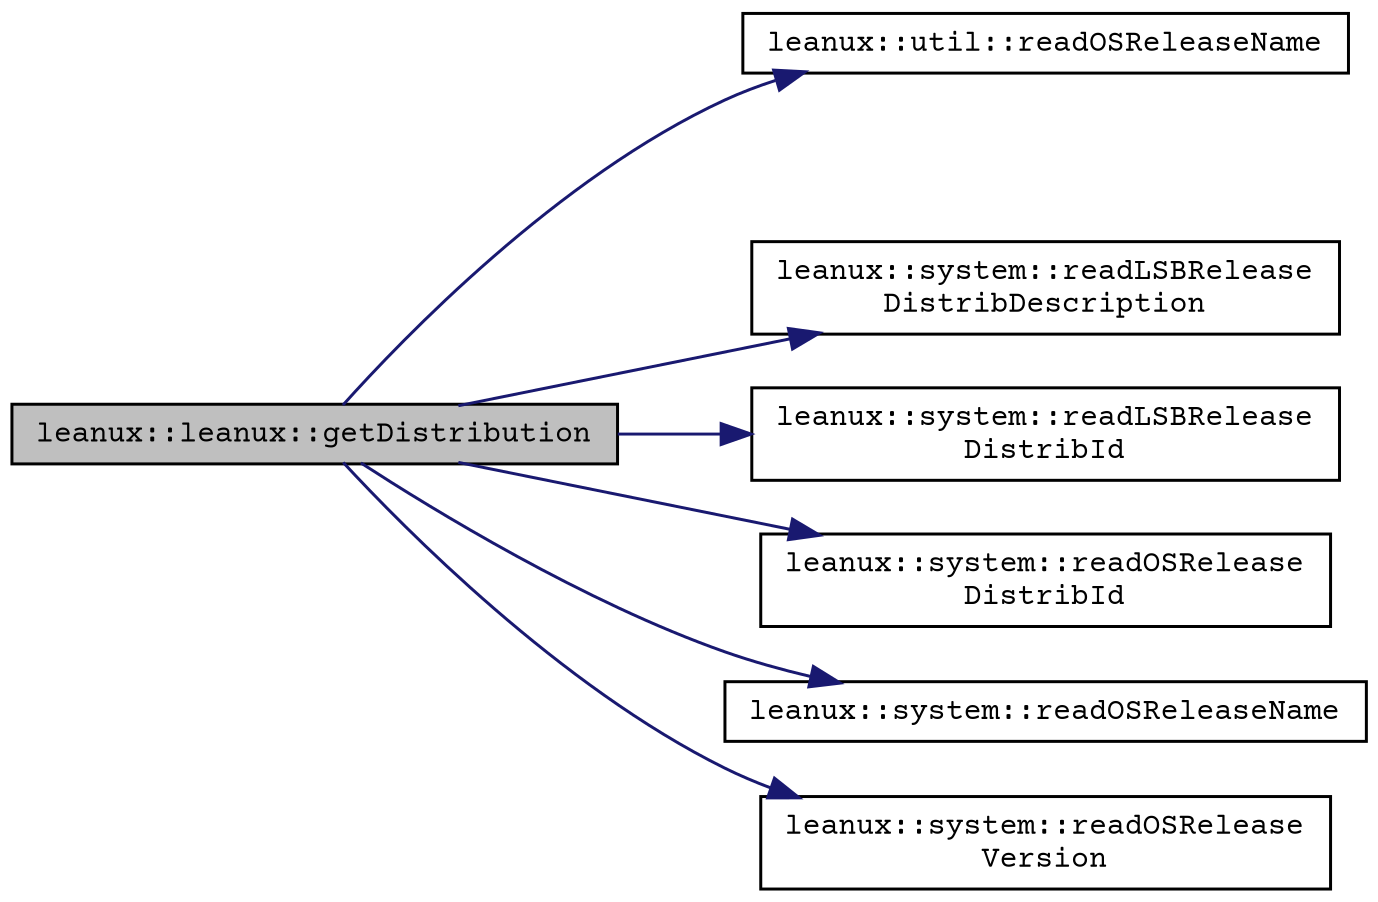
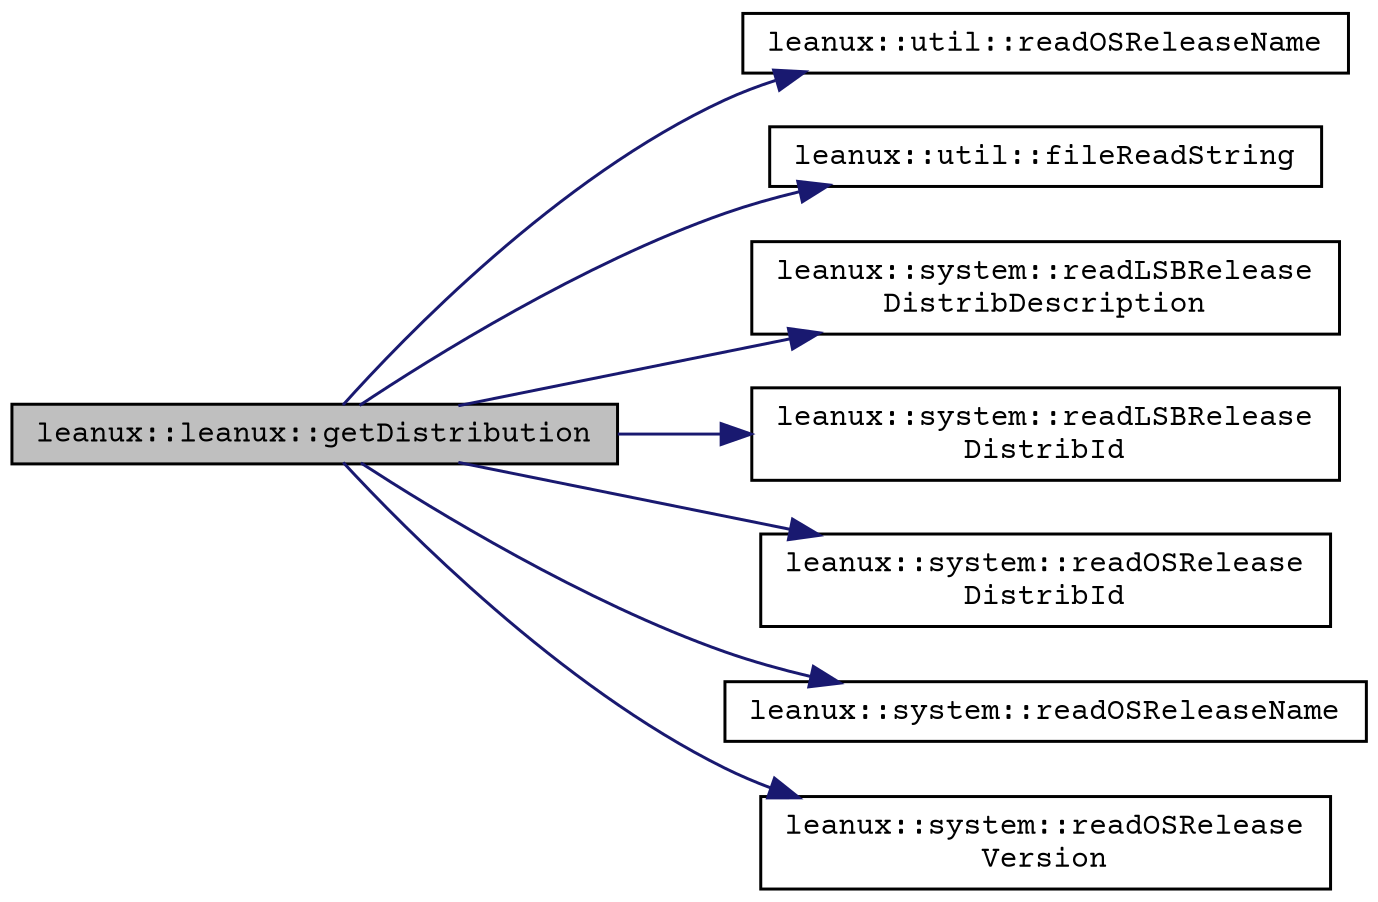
  digraph {
    fontname="Courier Prime"
    rankdir=LR
    node [color=black fontname="Courier Prime" fontsize=10 shape=record]
    edge [color=midnightblue fontname="Courier Prime" fontsize=10 labelfontname=Helvetica labelfontsize=10 style=solid]
    n1 [fillcolor=grey75 fontcolor=black height=0.2 label="leanux::leanux::getDistribution" style=filled width=0.4]
    n2 [height=0.2 label="leanux::util::readOSReleaseName" width=0.4]
+   n3 [height=0.2 label="leanux::util::fileReadString" width=0.4]
    n4 [height=0.2 label="leanux::system::readLSBRelease\lDistribDescription" width=0.4]
    n5 [height=0.2 label="leanux::system::readLSBRelease\lDistribId" width=0.4]
    n6 [height=0.2 label="leanux::system::readOSRelease\lDistribId" width=0.4]
    n7 [height=0.2 label="leanux::system::readOSReleaseName" width=0.4]
    n8 [height=0.2 label="leanux::system::readOSRelease\lVersion" width=0.4]
    n1 -> n2
+   n1 -> n3
    n1 -> n4
    n1 -> n5
    n1 -> n6
    n1 -> n7
    n1 -> n8
  }
